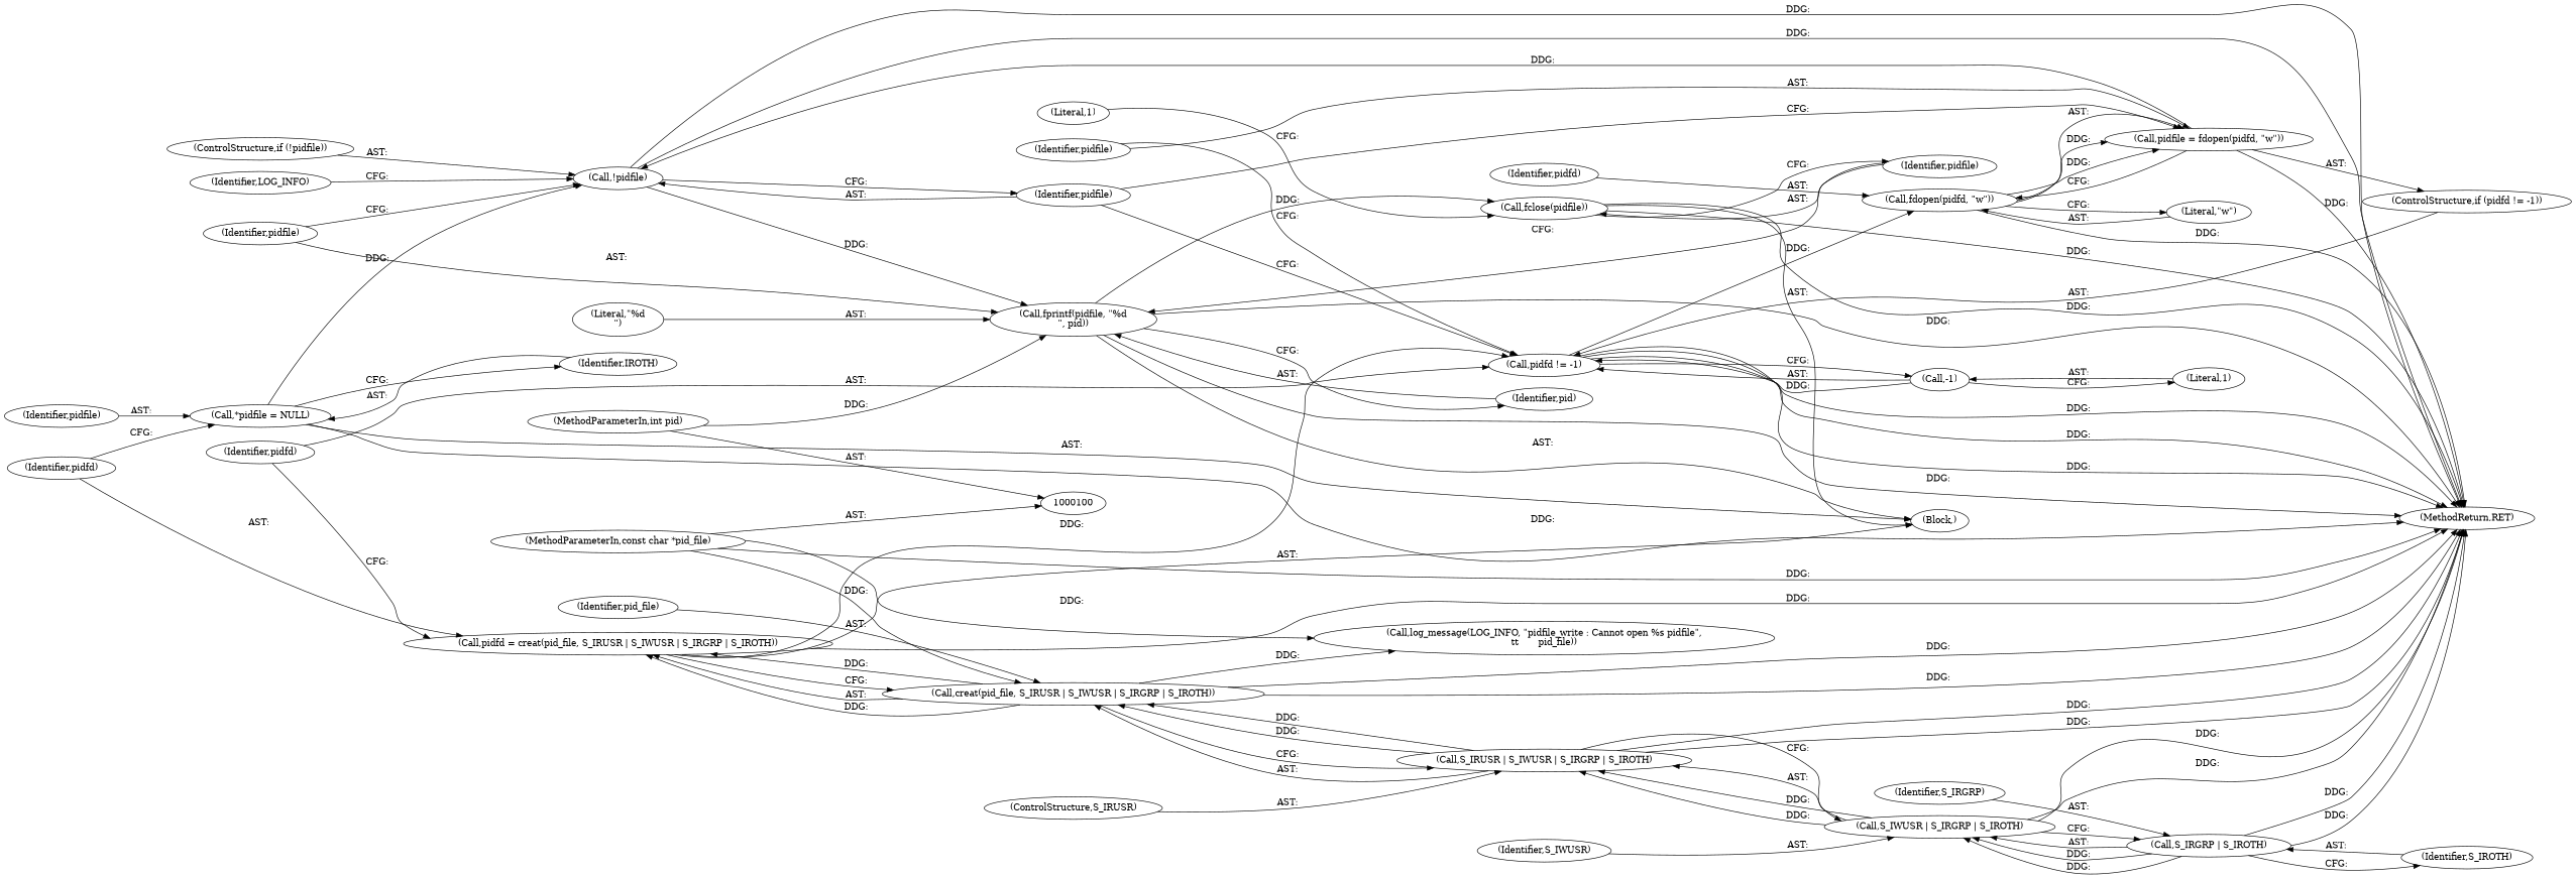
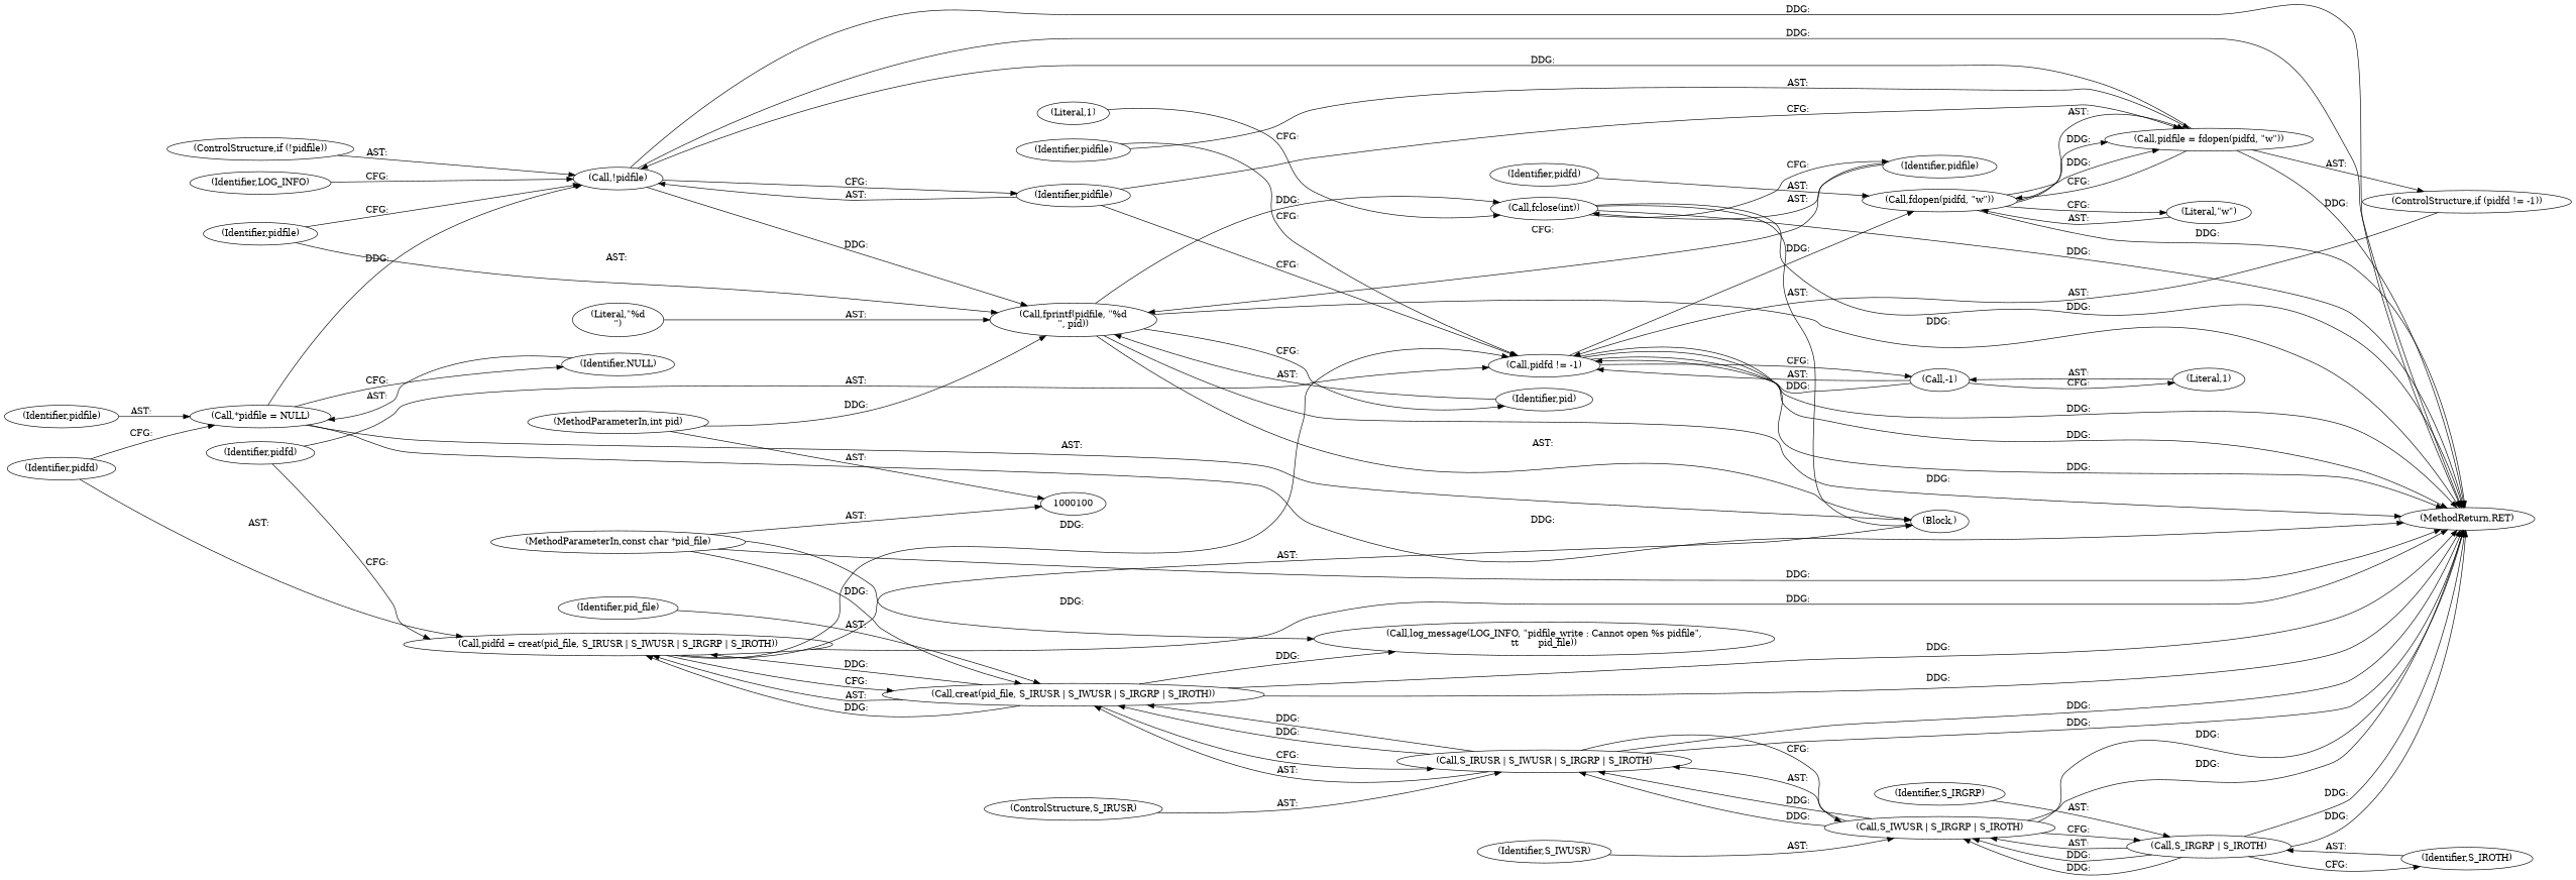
  digraph {
    rankdir=LR
    n1 [label="(Call,fprintf(pidfile, \"%d\n\", pid))"]
-   n2 [label="(Call,fclose(pidfile))"]
+   n2 [label="(Call,fclose(int))"]
    n3 [label="(MethodReturn,RET)"]
    n4 [label="(Identifier,pid)"]
    n5 [label="(Block,)"]
    n6 [label="(Identifier,pidfile)"]
    n7 [label="(Call,!pidfile)"]
    n8 [label="(Identifier,pidfile)"]
    n9 [label="(ControlStructure,if (!pidfile))"]
    n10 [label="(Call,pidfile = fdopen(pidfd, \"w\"))"]
    n11 [label="(Call,pidfd != -1)"]
    n12 [label="(Call,fdopen(pidfd, \"w\"))"]
    n13 [label="(ControlStructure,if (pidfd != -1))"]
    n14 [label="(Literal,\"w\")"]
    n15 [label="(Call,-1)"]
    n16 [label="(Literal,1)"]
    n17 [label="(Call,pidfd = creat(pid_file, S_IRUSR | S_IWUSR | S_IRGRP | S_IROTH))"]
    n18 [label="(Call,creat(pid_file, S_IRUSR | S_IWUSR | S_IRGRP | S_IROTH))"]
    n19 [label="(Call,S_IRUSR | S_IWUSR | S_IRGRP | S_IROTH)"]
    n20 [label="(Call,log_message(LOG_INFO, \"pidfile_write : Cannot open %s pidfile\",\n\t\t       pid_file))"]
    n21 [label="(Call,S_IWUSR | S_IRGRP | S_IROTH)"]
    n22 [label="(MethodParameterIn,const char *pid_file)"]
    1000100
    n24 [label="(Call,S_IRGRP | S_IROTH)"]
    n25 [label="(Identifier,S_IROTH)"]
    n26 [label="(Call,*pidfile = NULL)"]
-   n27 [label="(Identifier,IROTH)"]
+   n27 [label="(Identifier,NULL)"]
    n28 [label="(MethodParameterIn,int pid)"]
    n29 [label="(Literal,\"%d\n\")"]
    n30 [label="(Identifier,pidfd)"]
    n31 [label="(Identifier,pid_file)"]
    n32 [label="(Literal,1)"]
    n33 [label="(Identifier,pidfile)"]
    n34 [label="(Identifier,pidfd)"]
    n35 [label="(Identifier,LOG_INFO)"]
    n36 [label="(ControlStructure,S_IRUSR)"]
    n37 [label="(Identifier,pidfile)"]
    n38 [label="(Identifier,S_IRGRP)"]
    n39 [label="(Identifier,S_IWUSR)"]
    n40 [label="(Identifier,pidfile)"]
    n41 [label="(Identifier,pidfd)"]
    n1 -> n2 [label="DDG: "]
    n1 -> n3 [label="DDG: "]
    n1 -> n3 [label="DDG: "]
    n1 -> n4 [label="CFG: "]
    n1 -> n5 [label="AST: "]
    n2 -> n3 [label="DDG: "]
    n2 -> n3 [label="DDG: "]
    n2 -> n5 [label="AST: "]
    n2 -> n6 [label="CFG: "]
    n4 -> n1 [label="AST: "]
    n6 -> n1 [label="CFG: "]
    n6 -> n2 [label="AST: "]
    n7 -> n1 [label="DDG: "]
    n7 -> n3 [label="DDG: "]
    n7 -> n3 [label="DDG: "]
    n7 -> n8 [label="CFG: "]
    n8 -> n7 [label="AST: "]
    n8 -> n10 [label="CFG: "]
    n8 -> n11 [label="CFG: "]
    n9 -> n7 [label="AST: "]
    n10 -> n3 [label="DDG: "]
    n10 -> n7 [label="DDG: "]
    n10 -> n12 [label="CFG: "]
    n10 -> n13 [label="AST: "]
    n11 -> n3 [label="DDG: "]
    n11 -> n3 [label="DDG: "]
    n11 -> n3 [label="DDG: "]
    n11 -> n12 [label="DDG: "]
    n11 -> n15 [label="CFG: "]
    n12 -> n3 [label="DDG: "]
    n12 -> n10 [label="AST: "]
    n12 -> n10 [label="DDG: "]
    n12 -> n10 [label="DDG: "]
    n12 -> n14 [label="CFG: "]
    n13 -> n11 [label="AST: "]
    n14 -> n12 [label="AST: "]
    n15 -> n11 [label="AST: "]
    n15 -> n11 [label="DDG: "]
    n15 -> n16 [label="CFG: "]
    n16 -> n15 [label="AST: "]
    n17 -> n3 [label="DDG: "]
    n17 -> n5 [label="AST: "]
    n17 -> n11 [label="DDG: "]
    n17 -> n18 [label="CFG: "]
    n18 -> n3 [label="DDG: "]
    n18 -> n3 [label="DDG: "]
    n18 -> n17 [label="AST: "]
    n18 -> n17 [label="DDG: "]
    n18 -> n17 [label="DDG: "]
    n18 -> n19 [label="CFG: "]
    n18 -> n20 [label="DDG: "]
    n19 -> n3 [label="DDG: "]
    n19 -> n3 [label="DDG: "]
    n19 -> n18 [label="AST: "]
    n19 -> n18 [label="DDG: "]
    n19 -> n18 [label="DDG: "]
    n19 -> n21 [label="CFG: "]
    n21 -> n3 [label="DDG: "]
    n21 -> n3 [label="DDG: "]
    n21 -> n19 [label="AST: "]
    n21 -> n19 [label="DDG: "]
    n21 -> n19 [label="DDG: "]
    n21 -> n24 [label="CFG: "]
    n22 -> n3 [label="DDG: "]
    n22 -> n18 [label="DDG: "]
    n22 -> n20 [label="DDG: "]
    n22 -> 1000100 [label="AST: "]
    n24 -> n3 [label="DDG: "]
    n24 -> n3 [label="DDG: "]
    n24 -> n21 [label="AST: "]
    n24 -> n21 [label="DDG: "]
    n24 -> n21 [label="DDG: "]
    n24 -> n25 [label="CFG: "]
    n25 -> n24 [label="AST: "]
    n26 -> n3 [label="DDG: "]
    n26 -> n5 [label="AST: "]
    n26 -> n7 [label="DDG: "]
    n26 -> n27 [label="CFG: "]
    n27 -> n26 [label="AST: "]
    n28 -> n1 [label="DDG: "]
    n28 -> 1000100 [label="AST: "]
    n29 -> n1 [label="AST: "]
    n30 -> n11 [label="AST: "]
    n30 -> n17 [label="CFG: "]
    n31 -> n18 [label="AST: "]
    n32 -> n2 [label="CFG: "]
    n33 -> n10 [label="AST: "]
    n33 -> n11 [label="CFG: "]
    n34 -> n12 [label="AST: "]
    n35 -> n7 [label="CFG: "]
    n36 -> n19 [label="AST: "]
    n37 -> n26 [label="AST: "]
    n38 -> n24 [label="AST: "]
    n39 -> n21 [label="AST: "]
    n40 -> n1 [label="AST: "]
    n40 -> n7 [label="CFG: "]
    n41 -> n17 [label="AST: "]
    n41 -> n26 [label="CFG: "]
  }
